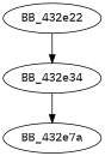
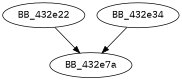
  digraph {
    fontname="IBM Plex Mono"
    node [fontname="IBM Plex Mono"]
    edge [fontname="IBM Plex Mono"]
    BB_432e22
    BB_432e34
    n3 [label=BB_432e7a]
-   BB_432e22 -> BB_432e34
+   BB_432e22 -> n3
    BB_432e34 -> n3
  }
